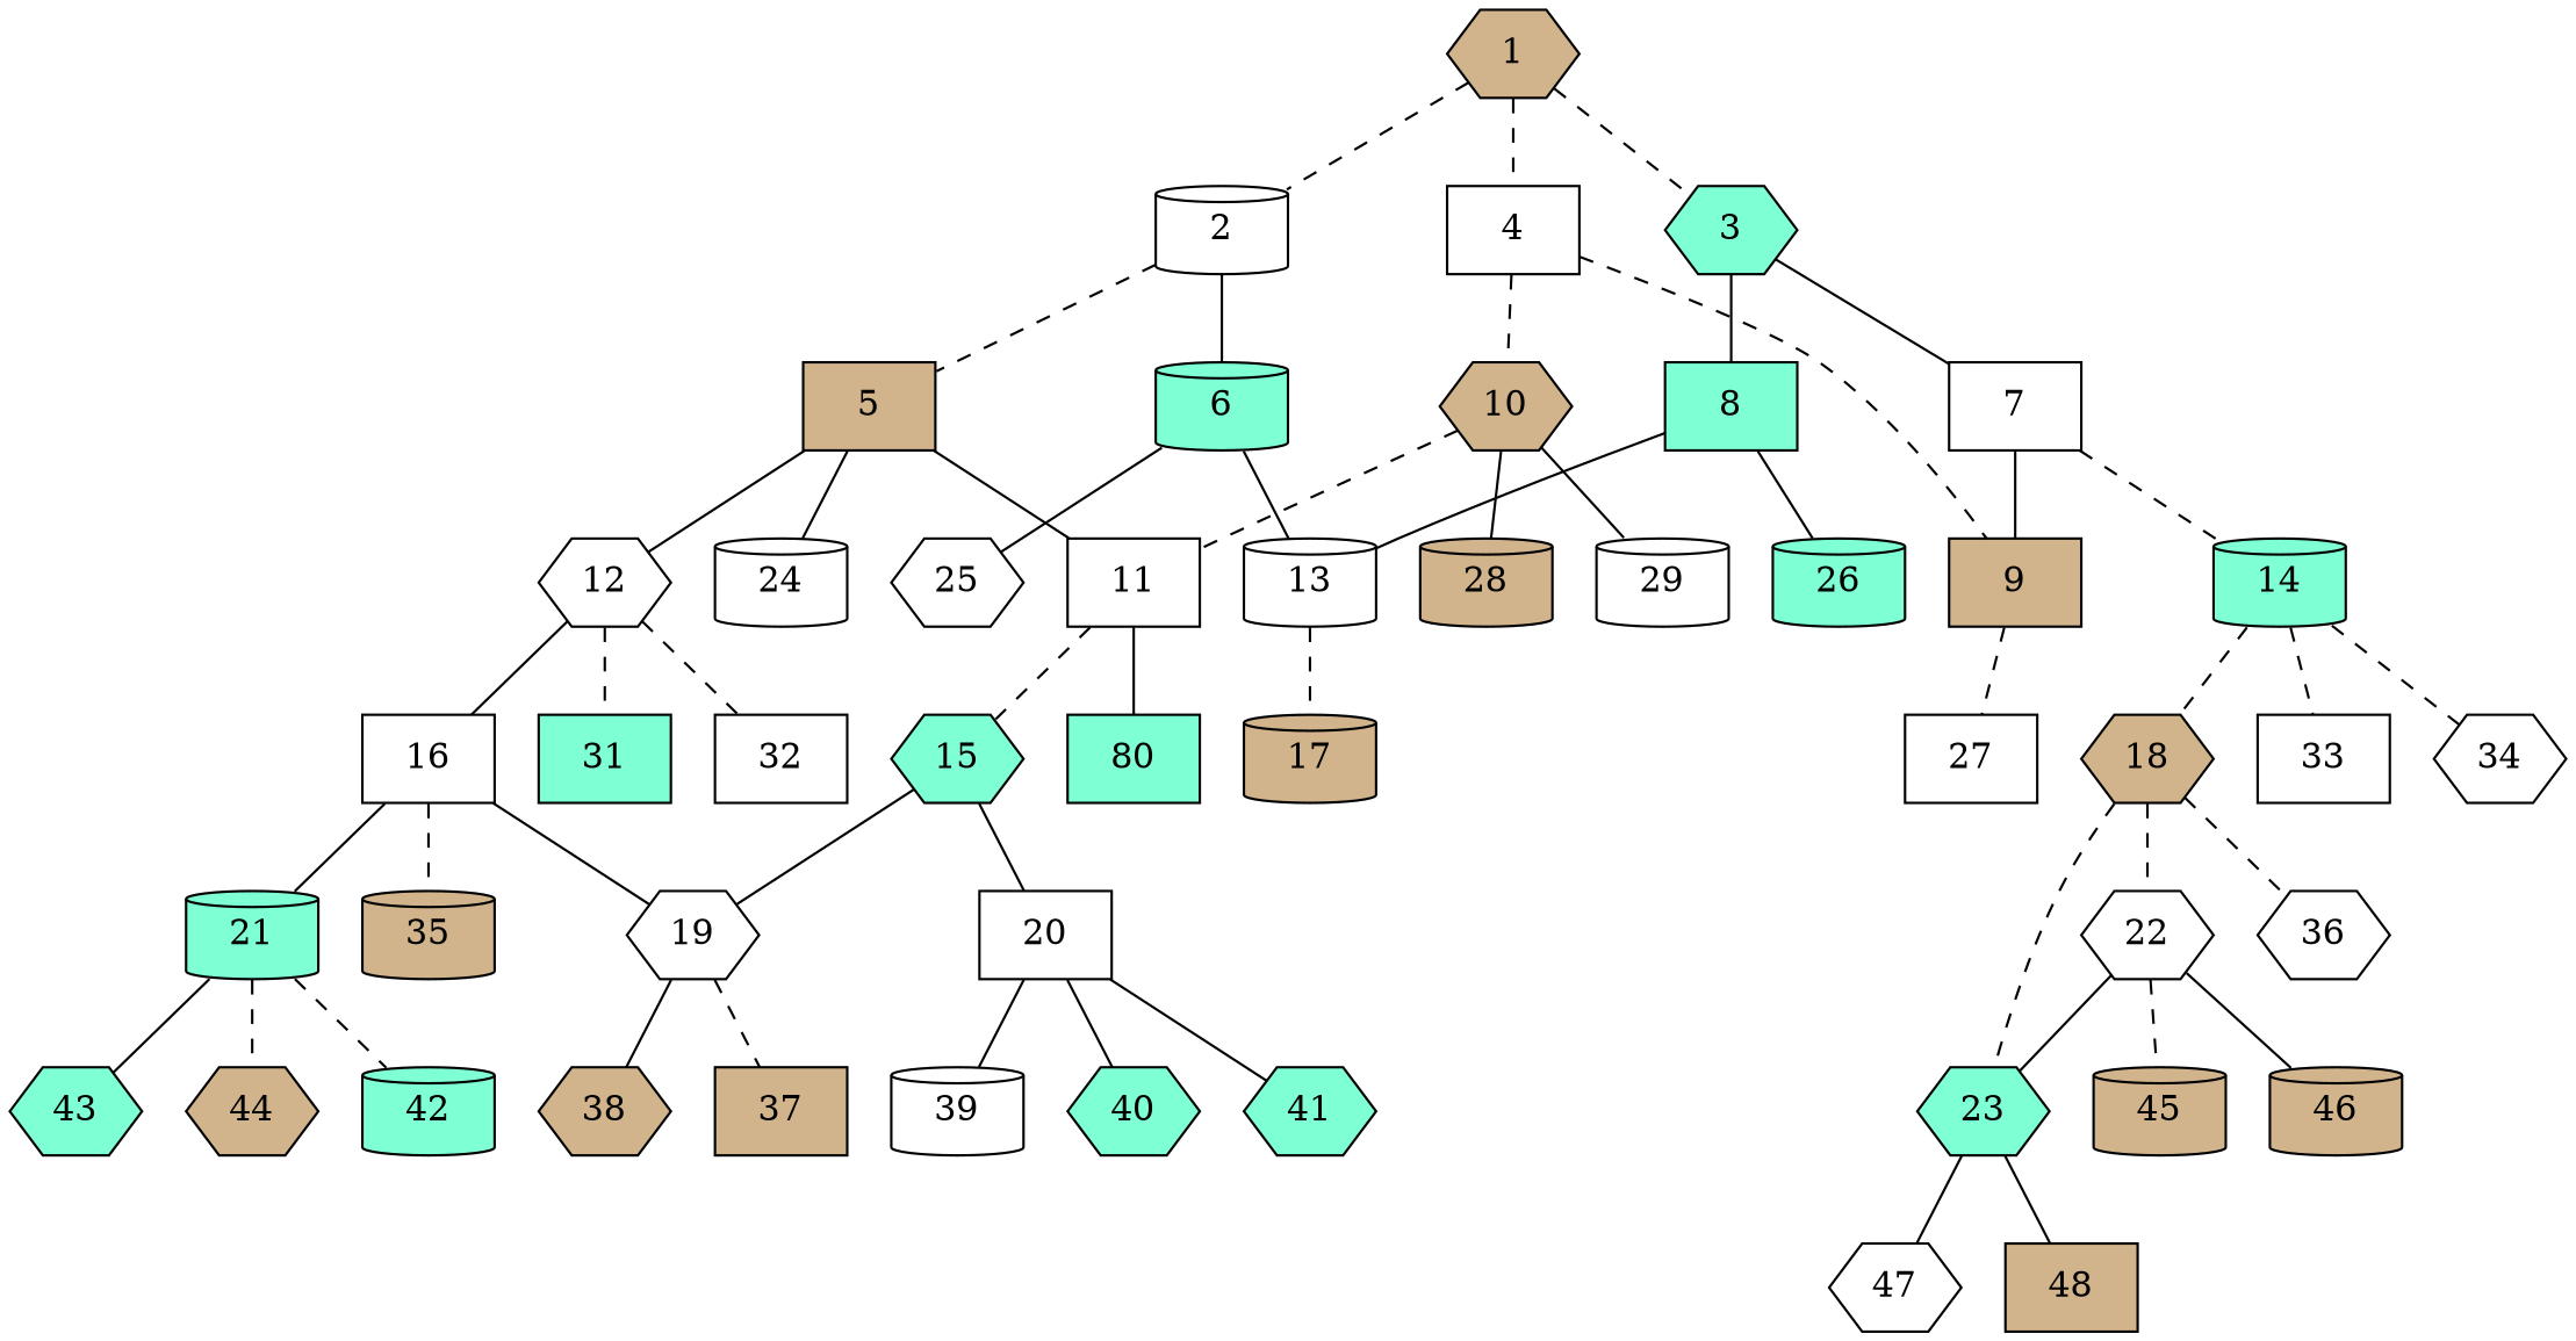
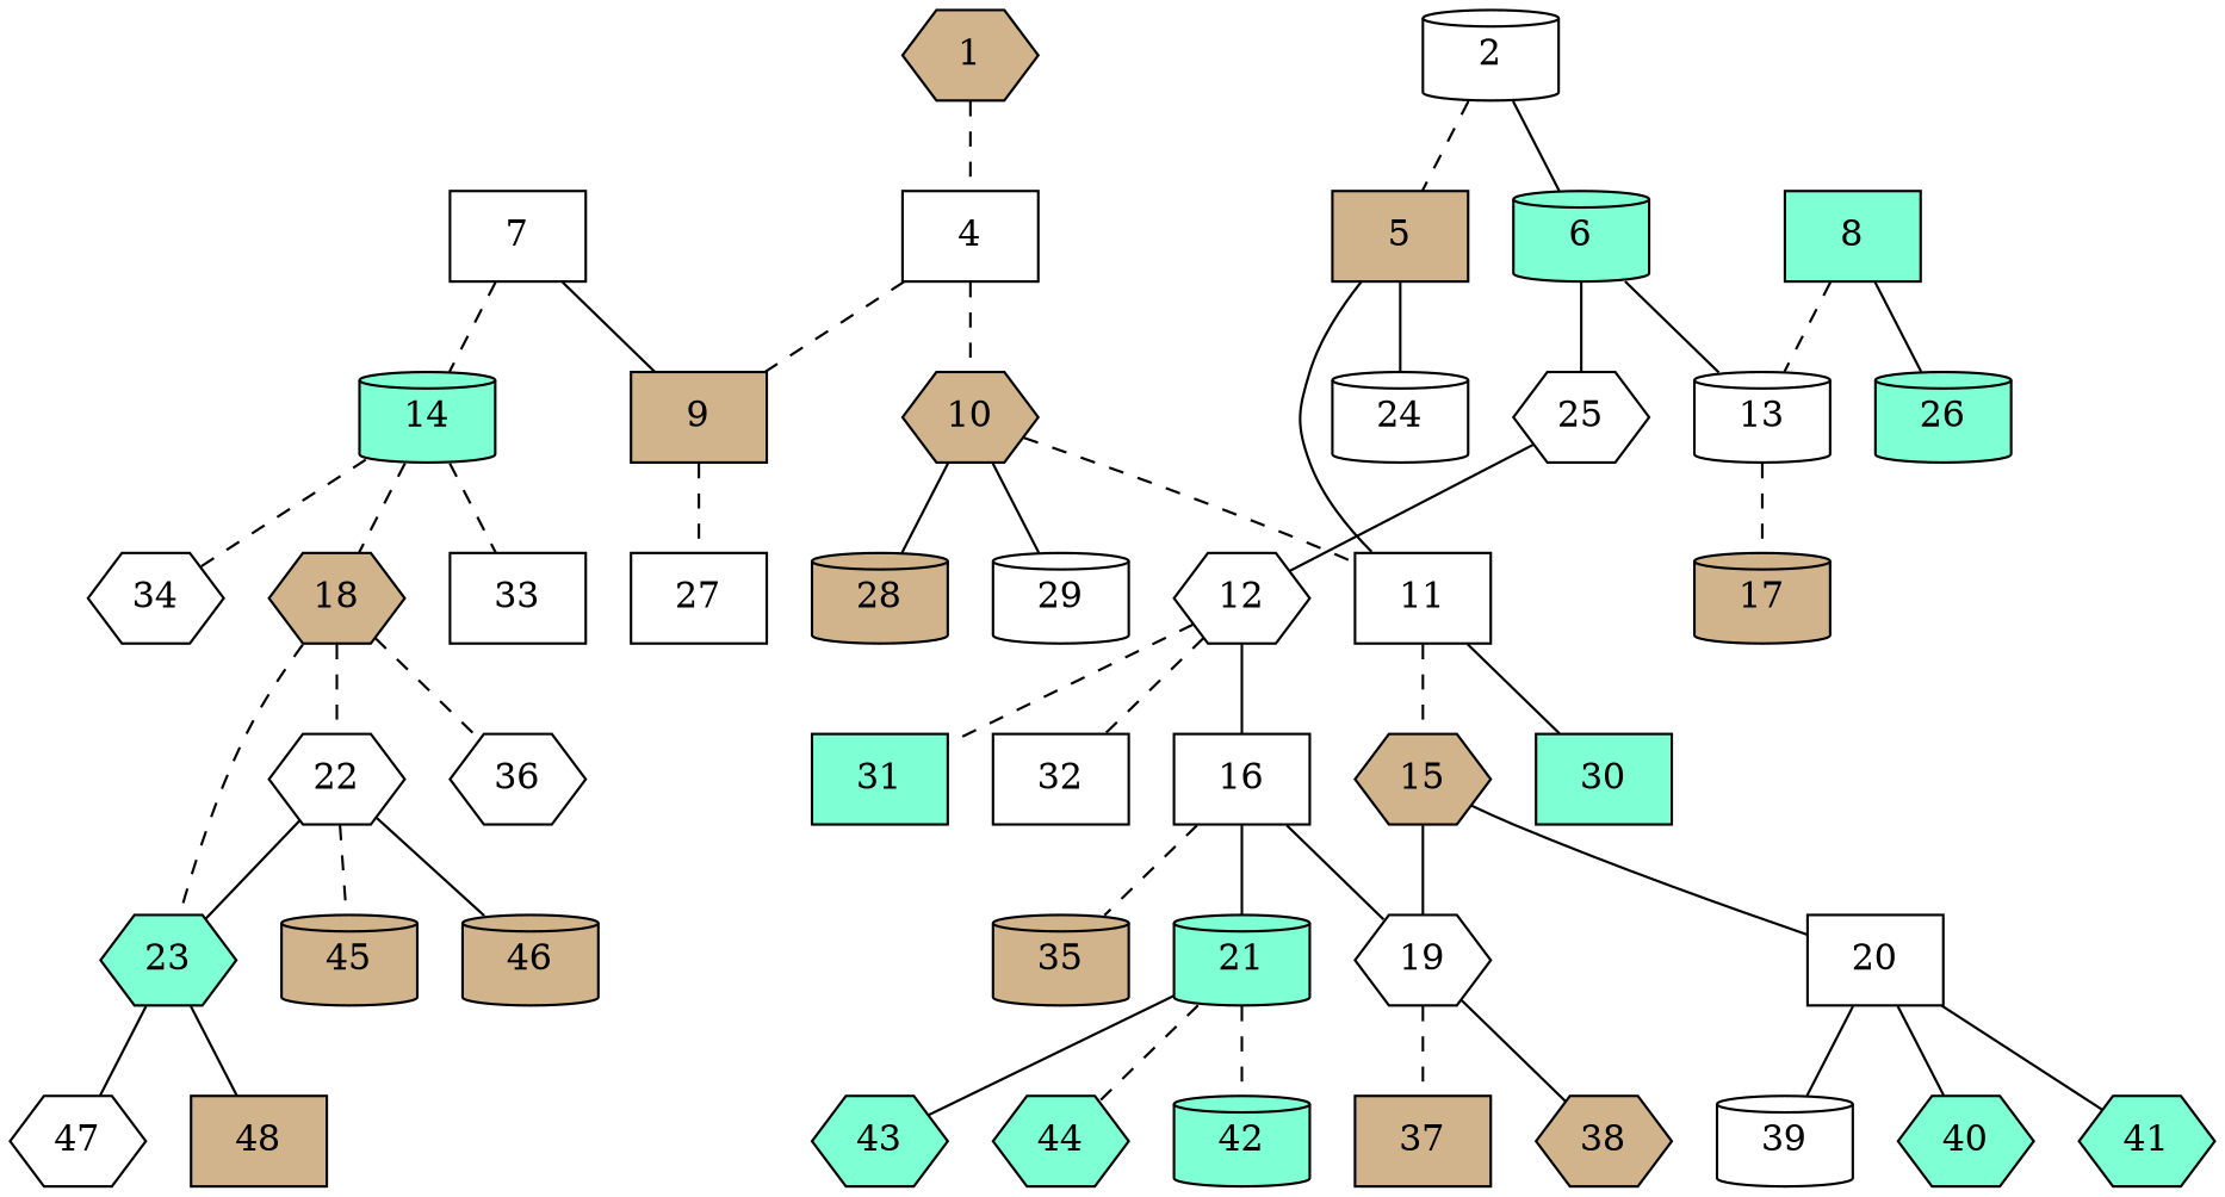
  graph {
    node [chem=H fillcolor=white shape=hexagon style=filled]
    edge [style=solid valence=1]
    1 [chem=C fillcolor=tan]
    2 [chem=C shape=cylinder]
-   3 [chem=C fillcolor=aquamarine]
    4 [chem=C shape=box]
    5 [chem=C fillcolor=tan shape=box]
    6 [chem=C fillcolor=aquamarine shape=cylinder]
    7 [chem=N shape=box]
    8 [chem=C fillcolor=aquamarine shape=box]
    9 [chem=C fillcolor=tan shape=box]
    10 [chem=C fillcolor=tan]
    11 [chem=C shape=box]
    12 [chem=C]
    24 [shape=cylinder]
    13 [chem=C shape=cylinder]
    25
    14 [chem=C fillcolor=aquamarine shape=cylinder]
    26 [fillcolor=aquamarine shape=cylinder]
    27 [shape=box]
    28 [fillcolor=tan shape=cylinder]
    29 [shape=cylinder]
-   15 [chem=N fillcolor=aquamarine]
-   30 [fillcolor=aquamarine shape=box label=80]
+   15 [chem=N fillcolor=tan]
+   30 [fillcolor=aquamarine shape=box]
    16 [chem=C shape=box]
    31 [fillcolor=aquamarine shape=box]
    32 [shape=box]
    17 [chem=Br fillcolor=tan shape=cylinder]
    18 [chem=C fillcolor=tan]
    33 [shape=box]
    34
    19 [chem=C]
    20 [chem=C shape=box]
    21 [chem=C fillcolor=aquamarine shape=cylinder]
    35 [fillcolor=tan shape=cylinder]
    22 [chem=C]
    23 [chem=C fillcolor=aquamarine]
    36
    37 [fillcolor=tan shape=box]
    38 [fillcolor=tan]
    39 [shape=cylinder]
    40 [fillcolor=aquamarine]
    41 [fillcolor=aquamarine]
    42 [fillcolor=aquamarine shape=cylinder]
    43 [fillcolor=aquamarine]
-   44 [fillcolor=tan]
+   44 [fillcolor=aquamarine]
    45 [fillcolor=tan shape=cylinder]
    46 [fillcolor=tan shape=cylinder]
    47
    48 [fillcolor=tan shape=box]
-   1 -- 2 [style=dashed valence=2]
-   1 -- 3 [style=dashed]
    1 -- 4 [style=dashed]
    2 -- 5 [style=dashed]
    2 -- 6
-   3 -- 7
-   3 -- 8 [valence=2]
    4 -- 9 [style=dashed valence=2]
    4 -- 10 [style=dashed]
    5 -- 11
-   5 -- 12
+   25 -- 12
    5 -- 24
    6 -- 13 [valence=2]
    6 -- 25
    7 -- 9
    7 -- 14 [style=dashed]
-   8 -- 13
+   8 -- 13 [style=dashed]
    8 -- 26
    9 -- 27 [style=dashed]
    10 -- 11 [style=dashed]
    10 -- 28
    10 -- 29
    11 -- 15 [style=dashed]
    11 -- 30
    12 -- 16
    12 -- 31 [style=dashed]
    12 -- 32 [style=dashed]
    13 -- 17 [style=dashed]
    14 -- 18 [style=dashed]
    14 -- 33 [style=dashed]
    14 -- 34 [style=dashed]
    15 -- 19
    15 -- 20
    16 -- 19
    16 -- 21
    16 -- 35 [style=dashed]
    18 -- 22 [style=dashed]
    18 -- 23 [style=dashed]
    18 -- 36 [style=dashed]
    19 -- 37 [style=dashed]
    19 -- 38
    20 -- 39
    20 -- 40
    20 -- 41
    21 -- 42 [style=dashed]
    21 -- 43
    21 -- 44 [style=dashed]
    22 -- 23
    22 -- 45 [style=dashed]
    22 -- 46
    23 -- 47
    23 -- 48
  }
